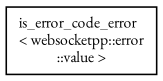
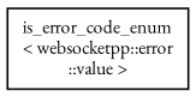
  digraph {
    rankdir=LR
    fontname="EB Garamond"
-   n1 [color=black fillcolor=white fontname="EB Garamond" fontsize=10 height=0.2 label="is_error_code_error\l\< websocketpp::error\l::value \>" shape=record style=filled width=0.4]
+   n1 [color=black fillcolor=white fontname="EB Garamond" fontsize=10 height=0.2 label="is_error_code_enum\l\< websocketpp::error\l::value \>" shape=record style=filled width=0.4]
  }
